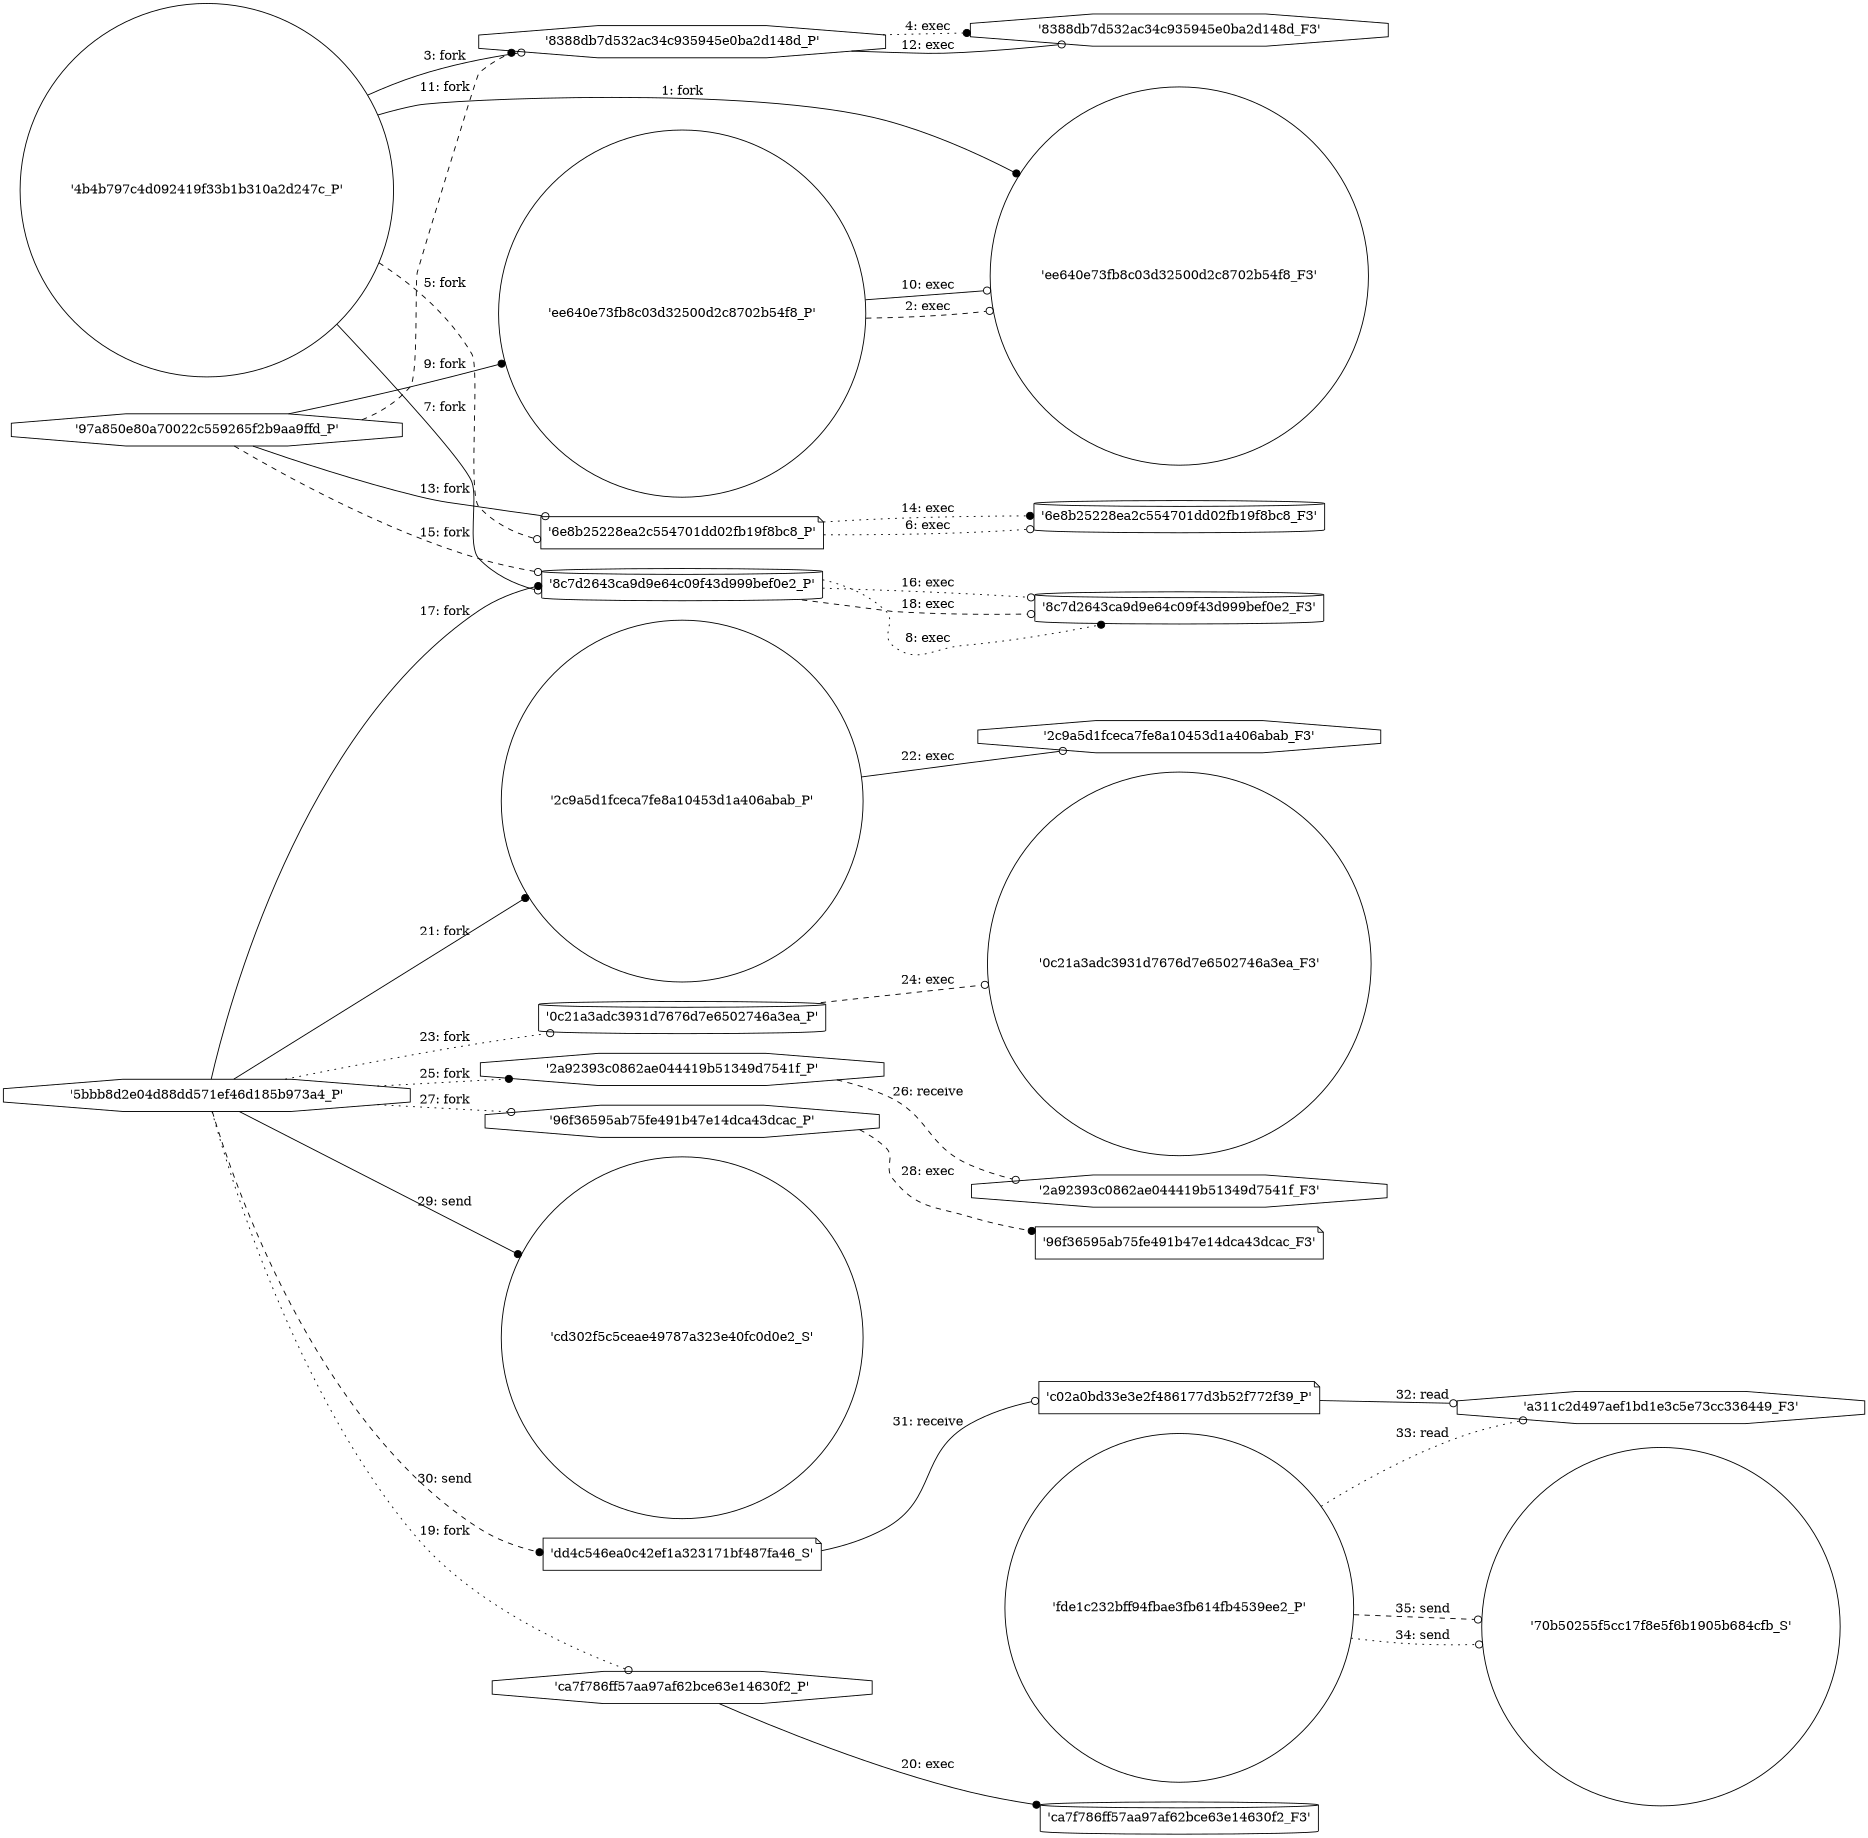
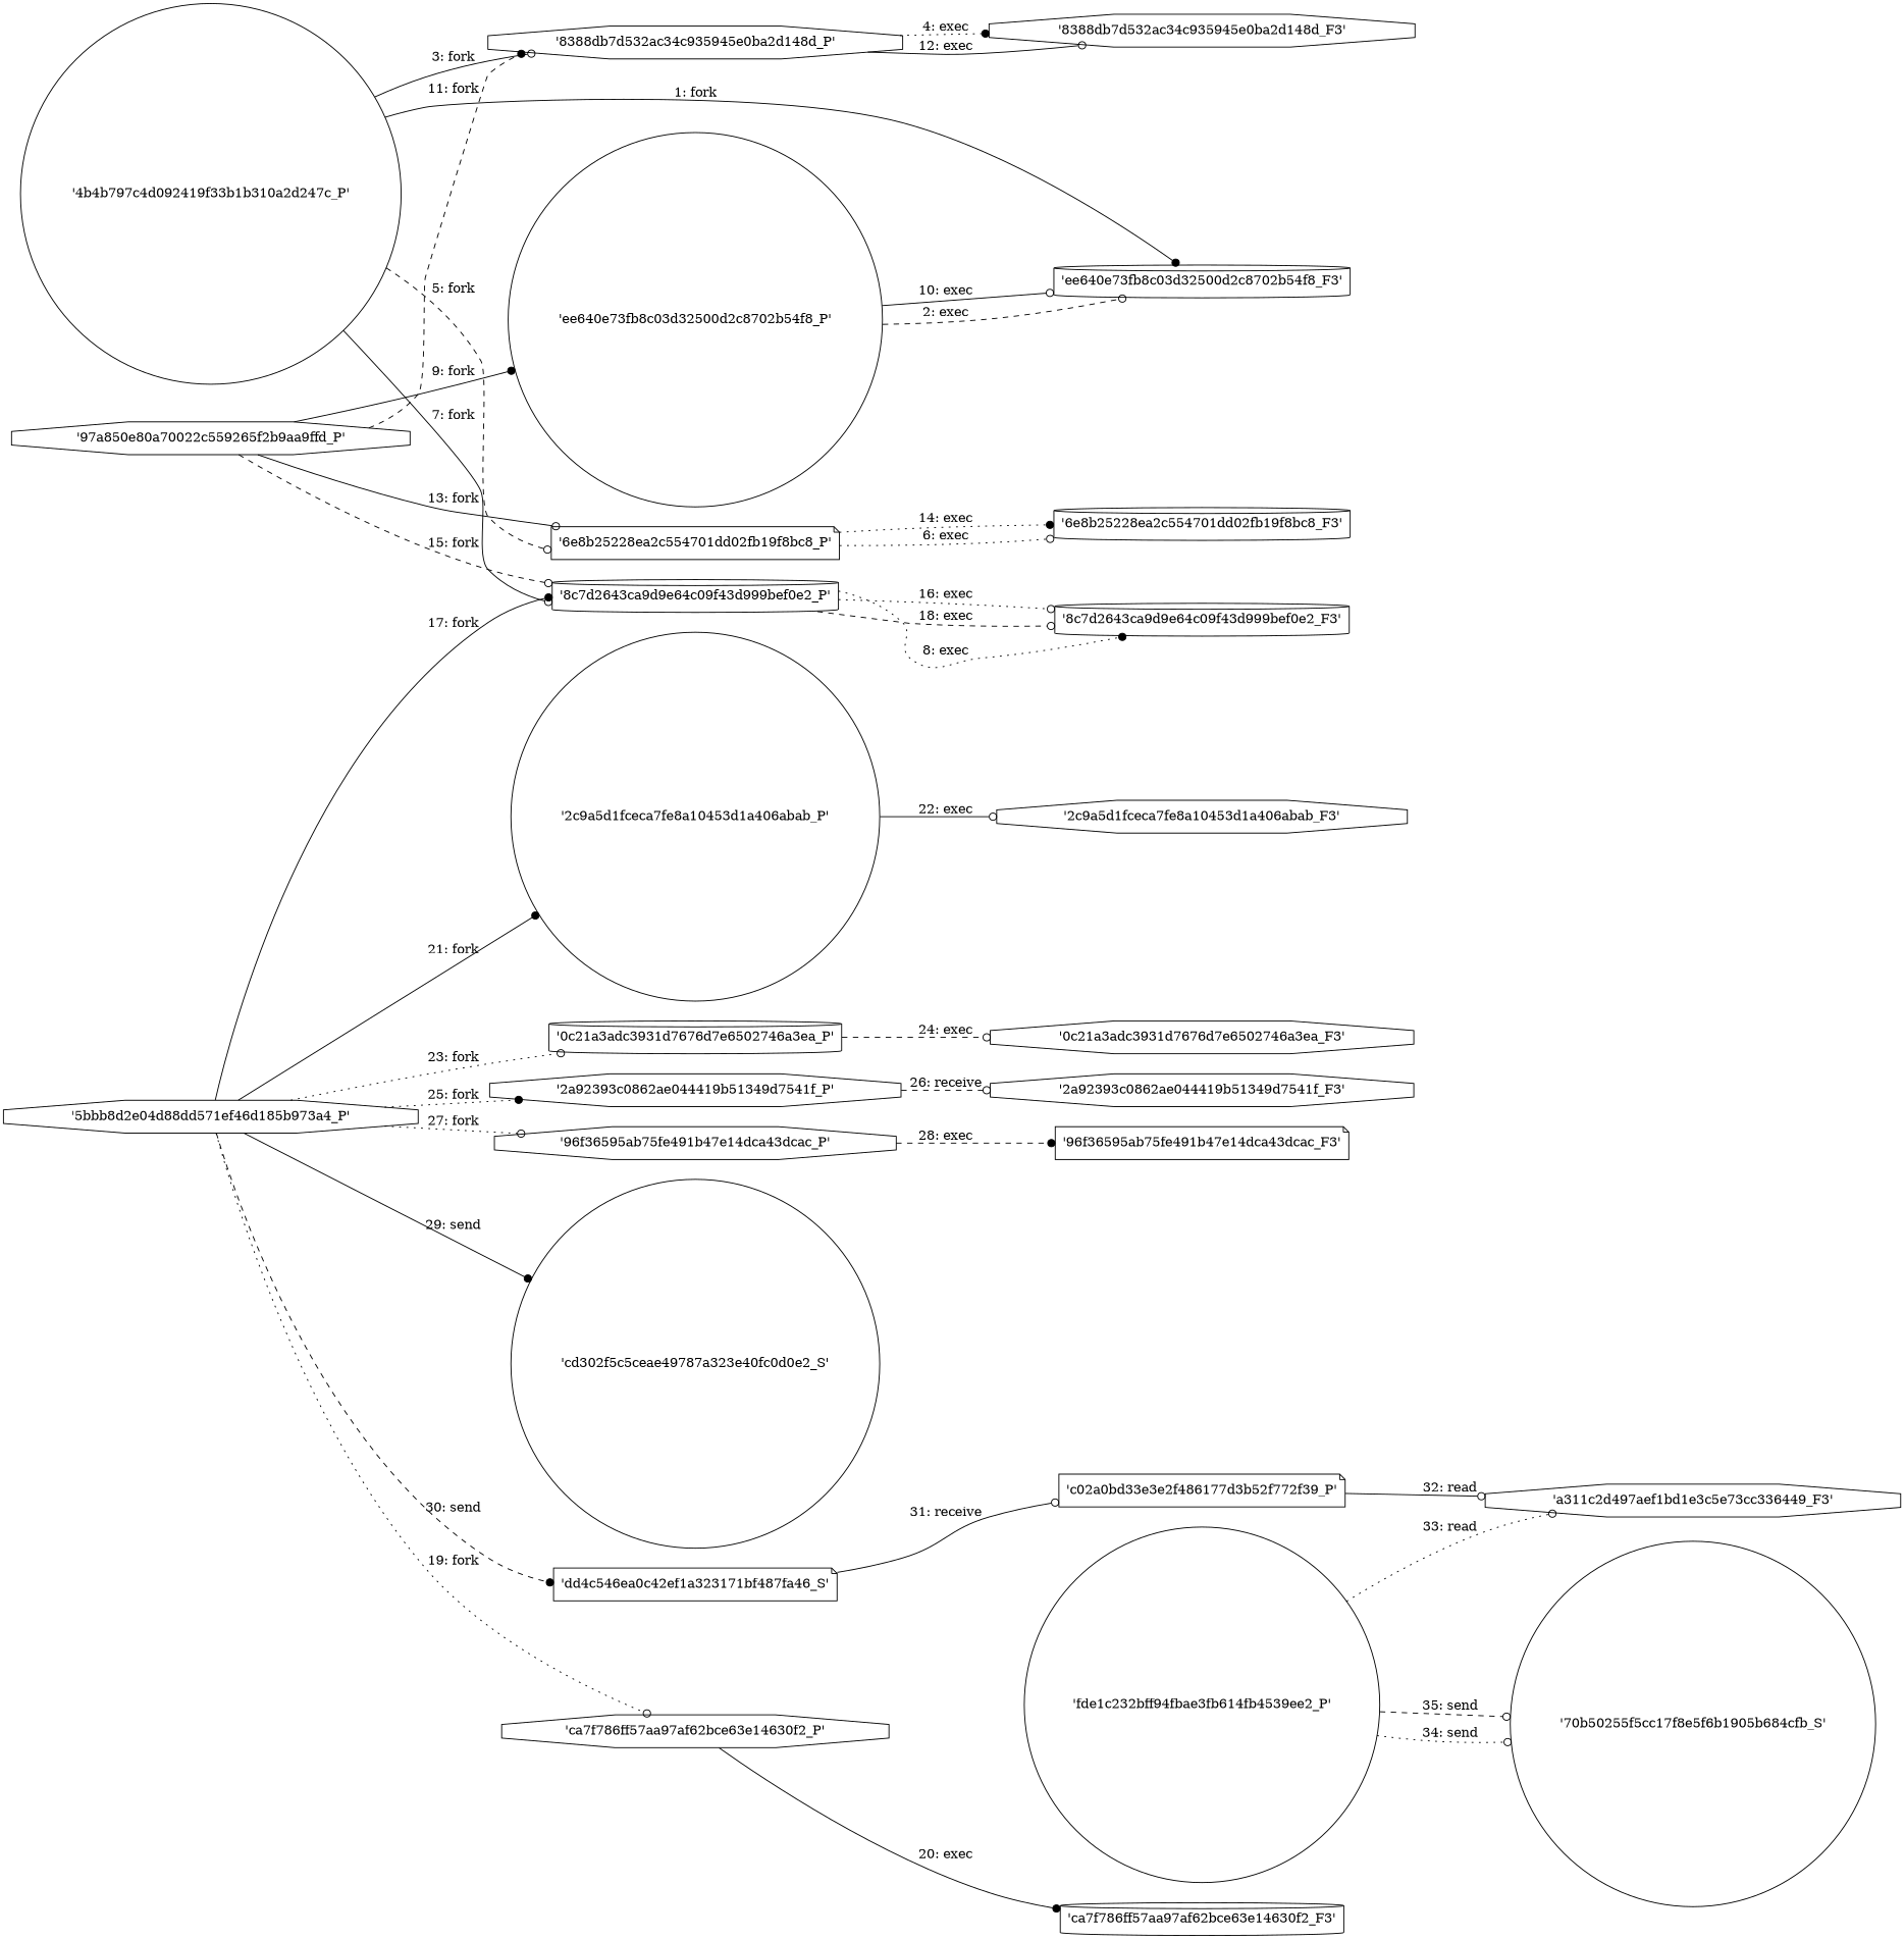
  digraph {
    engine=neato
    fixedsize=false
    fontsize=10
    nodesep=0.3
    rankdir=LR
    ranksep=0
    splines=true
    node [node_type=Process shape=octagon]
    edge [arrowhead=odot style=solid]
    "'4b4b797c4d092419f33b1b310a2d247c_P'" [shape=circle]
    "'8388db7d532ac34c935945e0ba2d148d_P'"
    "'6e8b25228ea2c554701dd02fb19f8bc8_P'" [shape=note]
    "'8c7d2643ca9d9e64c09f43d999bef0e2_P'" [shape=cylinder]
-   "'ee640e73fb8c03d32500d2c8702b54f8_F3'" [node_type=File shape=circle]
+   "'ee640e73fb8c03d32500d2c8702b54f8_F3'" [node_type=File shape=cylinder]
    "'ee640e73fb8c03d32500d2c8702b54f8_P'" [shape=circle]
    "'8388db7d532ac34c935945e0ba2d148d_F3'" [node_type=File]
    "'6e8b25228ea2c554701dd02fb19f8bc8_F3'" [node_type=File shape=cylinder]
    "'8c7d2643ca9d9e64c09f43d999bef0e2_F3'" [node_type=File shape=cylinder]
    "'97a850e80a70022c559265f2b9aa9ffd_P'"
    "'5bbb8d2e04d88dd571ef46d185b973a4_P'"
    "'ca7f786ff57aa97af62bce63e14630f2_P'"
    "'2c9a5d1fceca7fe8a10453d1a406abab_P'" [shape=circle]
    "'0c21a3adc3931d7676d7e6502746a3ea_P'" [shape=cylinder]
    "'2a92393c0862ae044419b51349d7541f_P'"
    "'96f36595ab75fe491b47e14dca43dcac_P'"
    "'cd302f5c5ceae49787a323e40fc0d0e2_S'" [node_type=Socket shape=circle]
    "'dd4c546ea0c42ef1a323171bf487fa46_S'" [node_type=Socket shape=note]
    "'ca7f786ff57aa97af62bce63e14630f2_F3'" [node_type=File shape=cylinder]
    "'2c9a5d1fceca7fe8a10453d1a406abab_F3'" [node_type=File]
-   "'0c21a3adc3931d7676d7e6502746a3ea_F3'" [node_type=File shape=circle]
+   "'0c21a3adc3931d7676d7e6502746a3ea_F3'" [node_type=File]
    "'2a92393c0862ae044419b51349d7541f_F3'" [node_type=File]
    "'96f36595ab75fe491b47e14dca43dcac_F3'" [node_type=File shape=note]
    "'c02a0bd33e3e2f486177d3b52f772f39_P'" [shape=note]
    "'a311c2d497aef1bd1e3c5e73cc336449_F3'" [node_type=file]
    "'fde1c232bff94fbae3fb614fb4539ee2_P'" [shape=circle]
    "'70b50255f5cc17f8e5f6b1905b684cfb_S'" [node_type=Socket shape=circle]
    "'4b4b797c4d092419f33b1b310a2d247c_P'" -> "'8388db7d532ac34c935945e0ba2d148d_P'" [label="3: fork"]
    "'4b4b797c4d092419f33b1b310a2d247c_P'" -> "'6e8b25228ea2c554701dd02fb19f8bc8_P'" [label="5: fork" style=dashed]
    "'4b4b797c4d092419f33b1b310a2d247c_P'" -> "'8c7d2643ca9d9e64c09f43d999bef0e2_P'" [label="7: fork"]
    "'4b4b797c4d092419f33b1b310a2d247c_P'" -> "'ee640e73fb8c03d32500d2c8702b54f8_F3'" [arrowhead=dot label="1: fork"]
    "'8388db7d532ac34c935945e0ba2d148d_P'" -> "'8388db7d532ac34c935945e0ba2d148d_F3'" [arrowhead=dot label="4: exec" style=dotted]
    "'8388db7d532ac34c935945e0ba2d148d_P'" -> "'8388db7d532ac34c935945e0ba2d148d_F3'" [label="12: exec"]
    "'6e8b25228ea2c554701dd02fb19f8bc8_P'" -> "'6e8b25228ea2c554701dd02fb19f8bc8_F3'" [label="6: exec" style=dotted]
    "'6e8b25228ea2c554701dd02fb19f8bc8_P'" -> "'6e8b25228ea2c554701dd02fb19f8bc8_F3'" [arrowhead=dot label="14: exec" style=dotted]
    "'8c7d2643ca9d9e64c09f43d999bef0e2_P'" -> "'8c7d2643ca9d9e64c09f43d999bef0e2_F3'" [arrowhead=dot label="8: exec" style=dotted]
    "'8c7d2643ca9d9e64c09f43d999bef0e2_P'" -> "'8c7d2643ca9d9e64c09f43d999bef0e2_F3'" [label="16: exec" style=dotted]
    "'8c7d2643ca9d9e64c09f43d999bef0e2_P'" -> "'8c7d2643ca9d9e64c09f43d999bef0e2_F3'" [label="18: exec" style=dashed]
    "'ee640e73fb8c03d32500d2c8702b54f8_P'" -> "'ee640e73fb8c03d32500d2c8702b54f8_F3'" [label="2: exec" style=dashed]
    "'ee640e73fb8c03d32500d2c8702b54f8_P'" -> "'ee640e73fb8c03d32500d2c8702b54f8_F3'" [label="10: exec"]
    "'97a850e80a70022c559265f2b9aa9ffd_P'" -> "'8388db7d532ac34c935945e0ba2d148d_P'" [arrowhead=dot label="11: fork" style=dashed]
    "'97a850e80a70022c559265f2b9aa9ffd_P'" -> "'6e8b25228ea2c554701dd02fb19f8bc8_P'" [label="13: fork"]
    "'97a850e80a70022c559265f2b9aa9ffd_P'" -> "'8c7d2643ca9d9e64c09f43d999bef0e2_P'" [label="15: fork" style=dashed]
    "'97a850e80a70022c559265f2b9aa9ffd_P'" -> "'ee640e73fb8c03d32500d2c8702b54f8_P'" [arrowhead=dot label="9: fork"]
    "'5bbb8d2e04d88dd571ef46d185b973a4_P'" -> "'8c7d2643ca9d9e64c09f43d999bef0e2_P'" [arrowhead=dot label="17: fork"]
    "'5bbb8d2e04d88dd571ef46d185b973a4_P'" -> "'ca7f786ff57aa97af62bce63e14630f2_P'" [label="19: fork" style=dotted]
    "'5bbb8d2e04d88dd571ef46d185b973a4_P'" -> "'2c9a5d1fceca7fe8a10453d1a406abab_P'" [arrowhead=dot label="21: fork"]
    "'5bbb8d2e04d88dd571ef46d185b973a4_P'" -> "'0c21a3adc3931d7676d7e6502746a3ea_P'" [label="23: fork" style=dotted]
    "'5bbb8d2e04d88dd571ef46d185b973a4_P'" -> "'2a92393c0862ae044419b51349d7541f_P'" [arrowhead=dot label="25: fork" style=dotted]
    "'5bbb8d2e04d88dd571ef46d185b973a4_P'" -> "'96f36595ab75fe491b47e14dca43dcac_P'" [label="27: fork" style=dotted]
    "'5bbb8d2e04d88dd571ef46d185b973a4_P'" -> "'cd302f5c5ceae49787a323e40fc0d0e2_S'" [arrowhead=dot label="29: send"]
    "'5bbb8d2e04d88dd571ef46d185b973a4_P'" -> "'dd4c546ea0c42ef1a323171bf487fa46_S'" [arrowhead=dot label="30: send" style=dashed]
    "'ca7f786ff57aa97af62bce63e14630f2_P'" -> "'ca7f786ff57aa97af62bce63e14630f2_F3'" [arrowhead=dot label="20: exec"]
    "'2c9a5d1fceca7fe8a10453d1a406abab_P'" -> "'2c9a5d1fceca7fe8a10453d1a406abab_F3'" [label="22: exec"]
    "'0c21a3adc3931d7676d7e6502746a3ea_P'" -> "'0c21a3adc3931d7676d7e6502746a3ea_F3'" [label="24: exec" style=dashed]
    "'2a92393c0862ae044419b51349d7541f_P'" -> "'2a92393c0862ae044419b51349d7541f_F3'" [label="26: receive" style=dashed]
    "'96f36595ab75fe491b47e14dca43dcac_P'" -> "'96f36595ab75fe491b47e14dca43dcac_F3'" [arrowhead=dot label="28: exec" style=dashed]
    "'dd4c546ea0c42ef1a323171bf487fa46_S'" -> "'c02a0bd33e3e2f486177d3b52f772f39_P'" [label="31: receive"]
    "'c02a0bd33e3e2f486177d3b52f772f39_P'" -> "'a311c2d497aef1bd1e3c5e73cc336449_F3'" [label="32: read"]
    "'fde1c232bff94fbae3fb614fb4539ee2_P'" -> "'a311c2d497aef1bd1e3c5e73cc336449_F3'" [label="33: read" style=dotted]
    "'fde1c232bff94fbae3fb614fb4539ee2_P'" -> "'70b50255f5cc17f8e5f6b1905b684cfb_S'" [label="34: send" style=dotted]
    "'fde1c232bff94fbae3fb614fb4539ee2_P'" -> "'70b50255f5cc17f8e5f6b1905b684cfb_S'" [label="35: send" style=dashed]
  }
